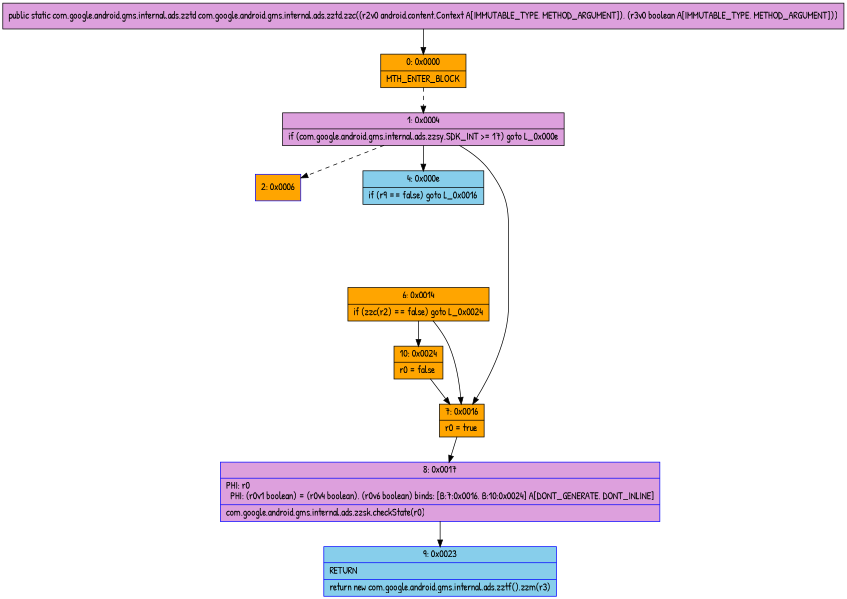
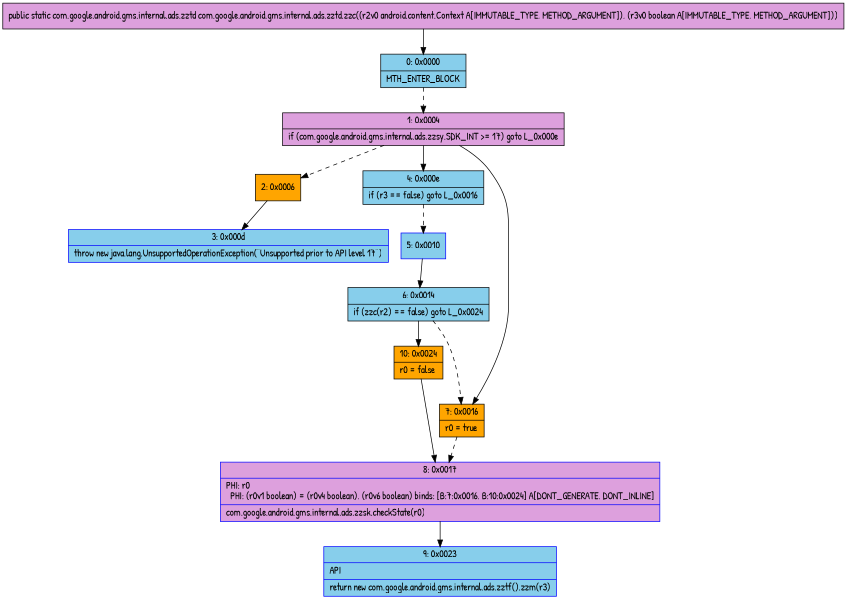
  digraph {
    fontname="Patrick Hand"
    node [color=black fillcolor=orange fontname="Patrick Hand" shape=record style=filled]
    edge [fontname="Patrick Hand"]
-   n1 [label="{0\:\ 0x0000|MTH_ENTER_BLOCK\l}"]
+   n1 [fillcolor=skyblue label="{0\:\ 0x0000|MTH_ENTER_BLOCK\l}"]
    n2 [fillcolor=plum label="{1\:\ 0x0004|if (com.google.android.gms.internal.ads.zzsy.SDK_INT \>= 17) goto L_0x000e\l}"]
-   n3 [color=blue label="{2\:\ 0x0006}"]
-   n4 [fillcolor=skyblue label="{4\:\ 0x000e|if (r9 == false) goto L_0x0016\l}"]
+   n3 [label="{2\:\ 0x0006}"]
+   n4 [fillcolor=skyblue label="{4\:\ 0x000e|if (r3 == false) goto L_0x0016\l}"]
    n5 [label="{7\:\ 0x0016|r0 = true\l}"]
-   n8 [label="{6\:\ 0x0014|if (zzc(r2) == false) goto L_0x0024\l}"]
+   n6 [color=blue fillcolor=skyblue label="{3\:\ 0x000d|throw new java.lang.UnsupportedOperationException(\"Unsupported prior to API level 17\")\l}"]
+   n7 [color=blue fillcolor=skyblue label="{5\:\ 0x0010}"]
+   n8 [fillcolor=skyblue label="{6\:\ 0x0014|if (zzc(r2) == false) goto L_0x0024\l}"]
    n9 [color=blue fillcolor=plum label="{8\:\ 0x0017|PHI: r0 \l  PHI: (r0v1 boolean) = (r0v4 boolean), (r0v6 boolean) binds: [B:7:0x0016, B:10:0x0024] A[DONT_GENERATE, DONT_INLINE]\l|com.google.android.gms.internal.ads.zzsk.checkState(r0)\l}"]
    n10 [label="{10\:\ 0x0024|r0 = false\l}"]
-   n11 [color=blue fillcolor=skyblue label="{9\:\ 0x0023|RETURN\l|return new com.google.android.gms.internal.ads.zztf().zzm(r3)\l}"]
+   n11 [color=blue fillcolor=skyblue label="{9\:\ 0x0023|API\l|return new com.google.android.gms.internal.ads.zztf().zzm(r3)\l}"]
    n12 [fillcolor=plum label="{public static com.google.android.gms.internal.ads.zztd com.google.android.gms.internal.ads.zztd.zzc((r2v0 android.content.Context A[IMMUTABLE_TYPE, METHOD_ARGUMENT]), (r3v0 boolean A[IMMUTABLE_TYPE, METHOD_ARGUMENT])) }"]
    n1 -> n2 [style=dashed]
    n2 -> n3 [style=dashed]
    n2 -> n4
    n2 -> n5
-   n5 -> n9
-   n8 -> n5 [style=solid]
+   n3 -> n6
+   n4 -> n7 [style=dashed]
+   n5 -> n9 [style=dashed]
+   n7 -> n8
+   n8 -> n5 [style=dashed]
    n8 -> n10
    n9 -> n11
-   n10 -> n5
+   n10 -> n9
    n12 -> n1
  }
